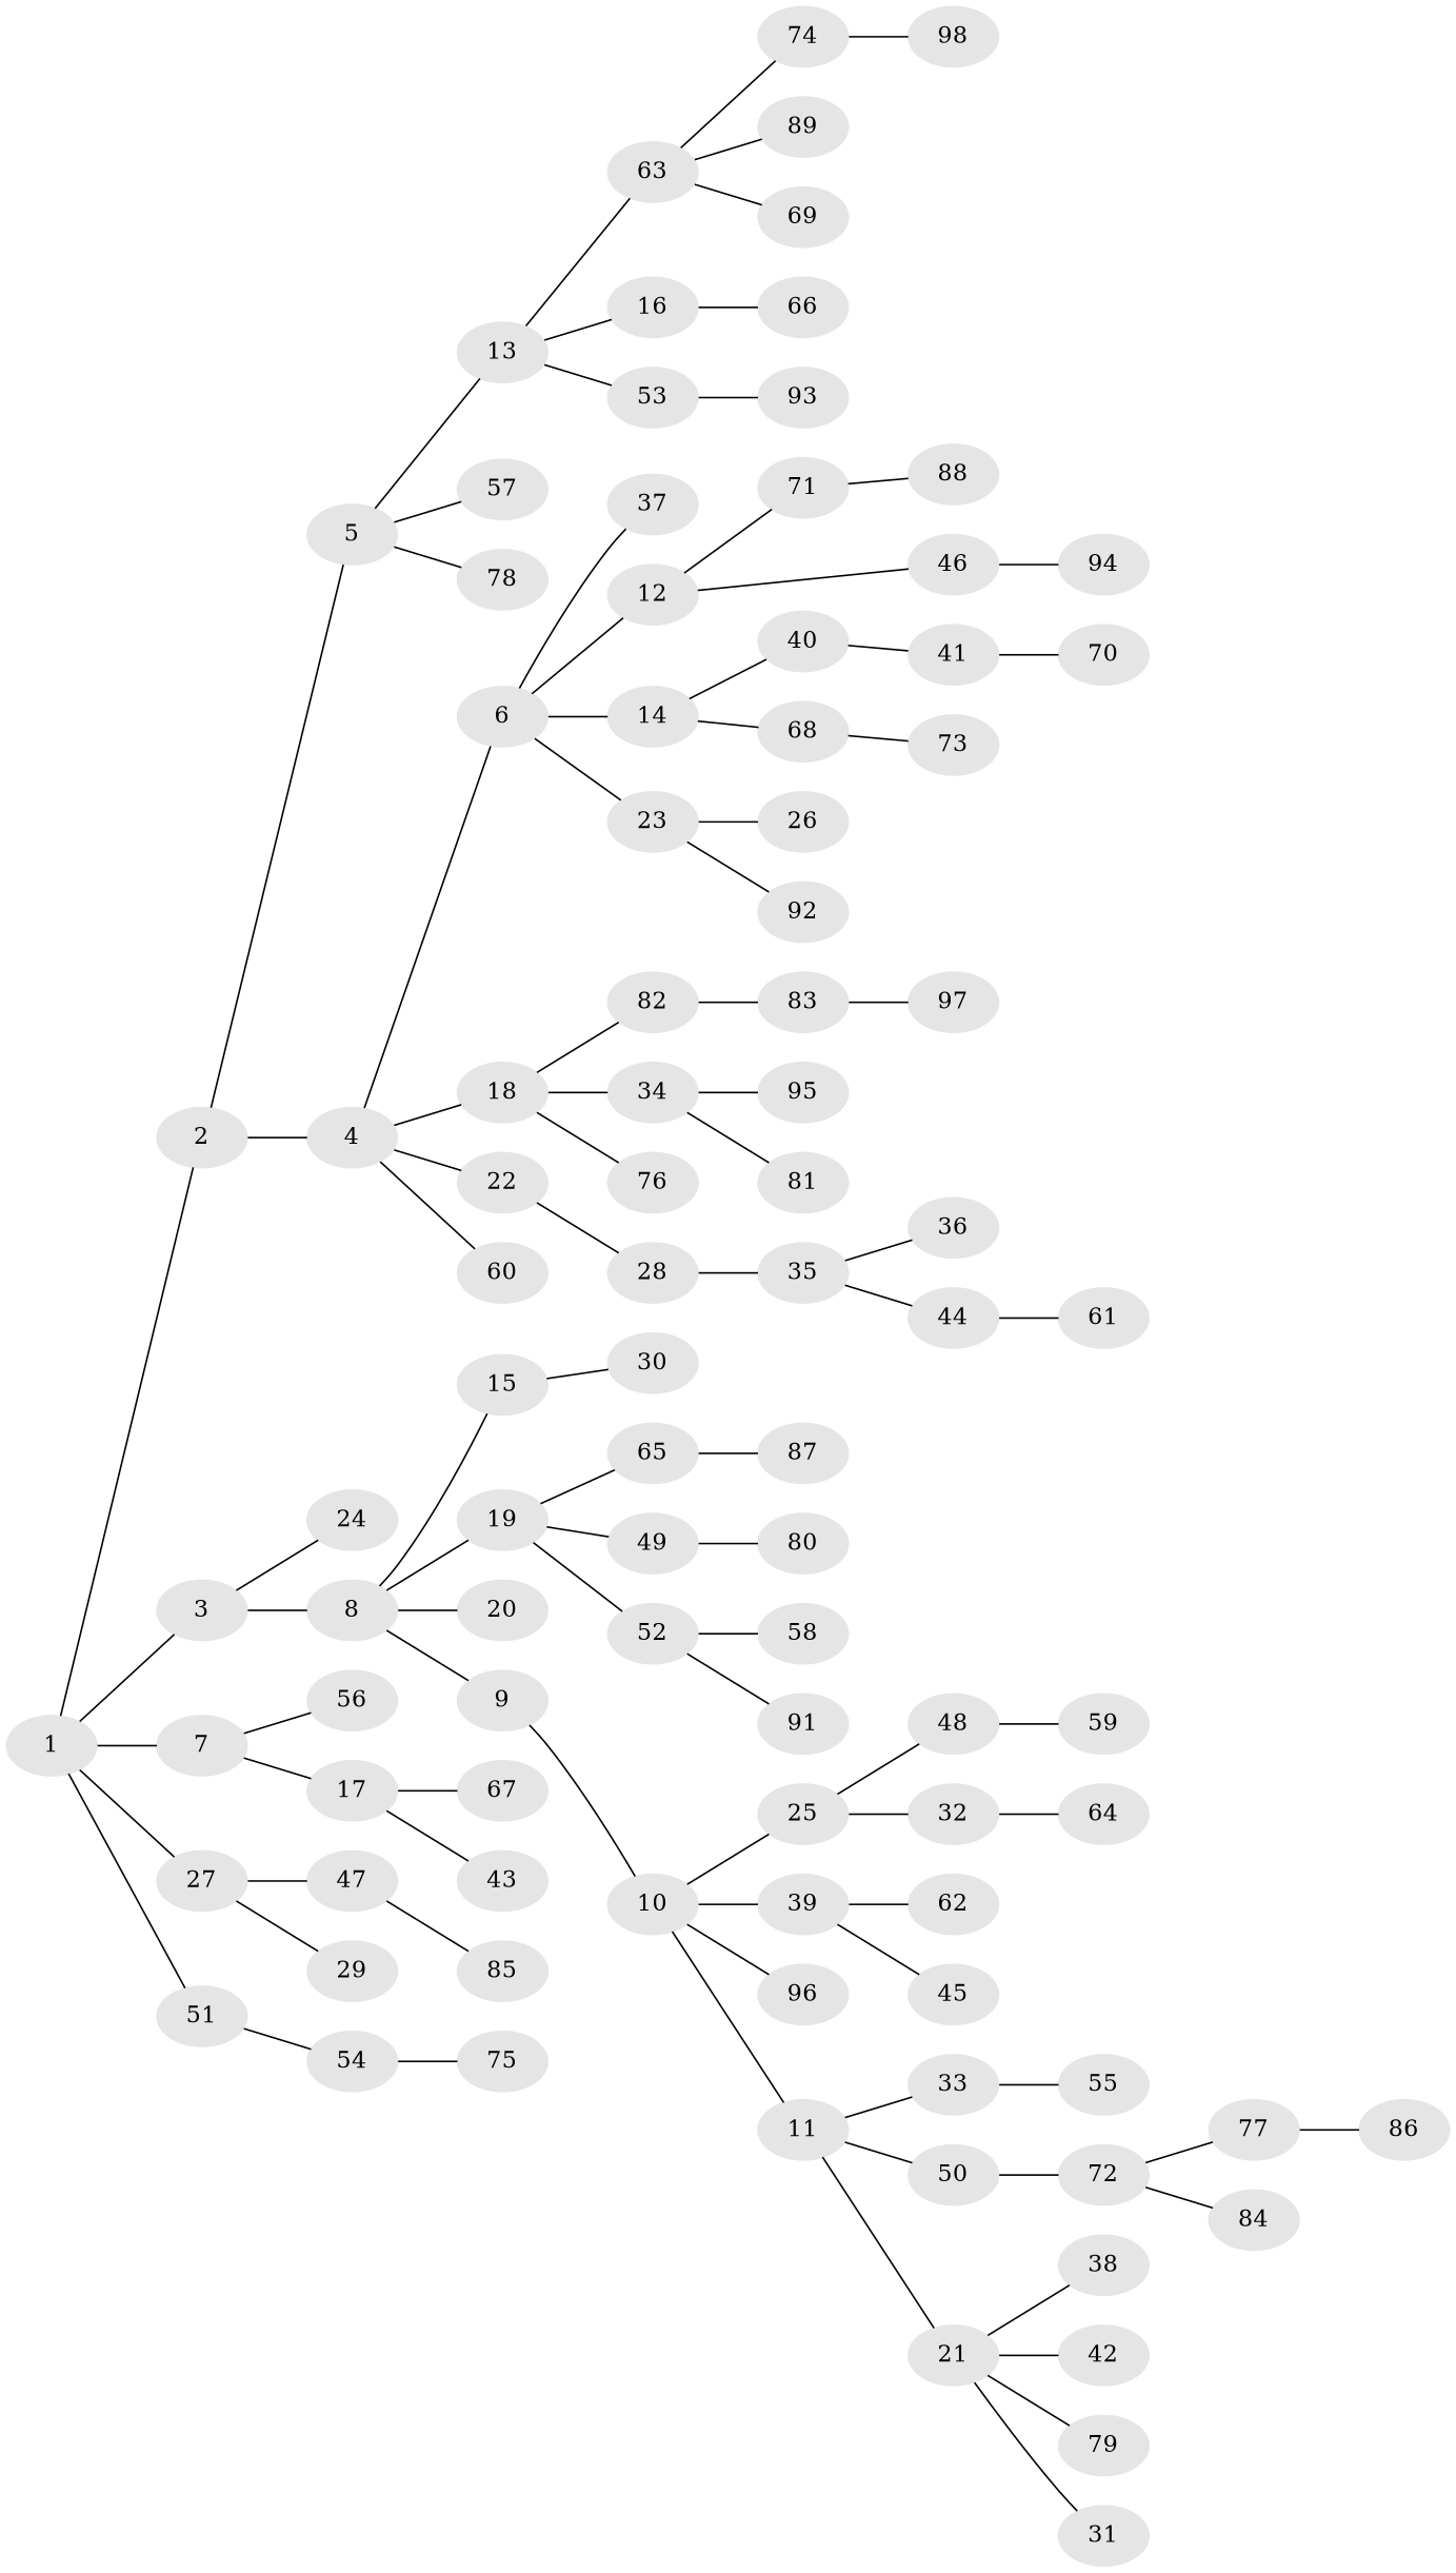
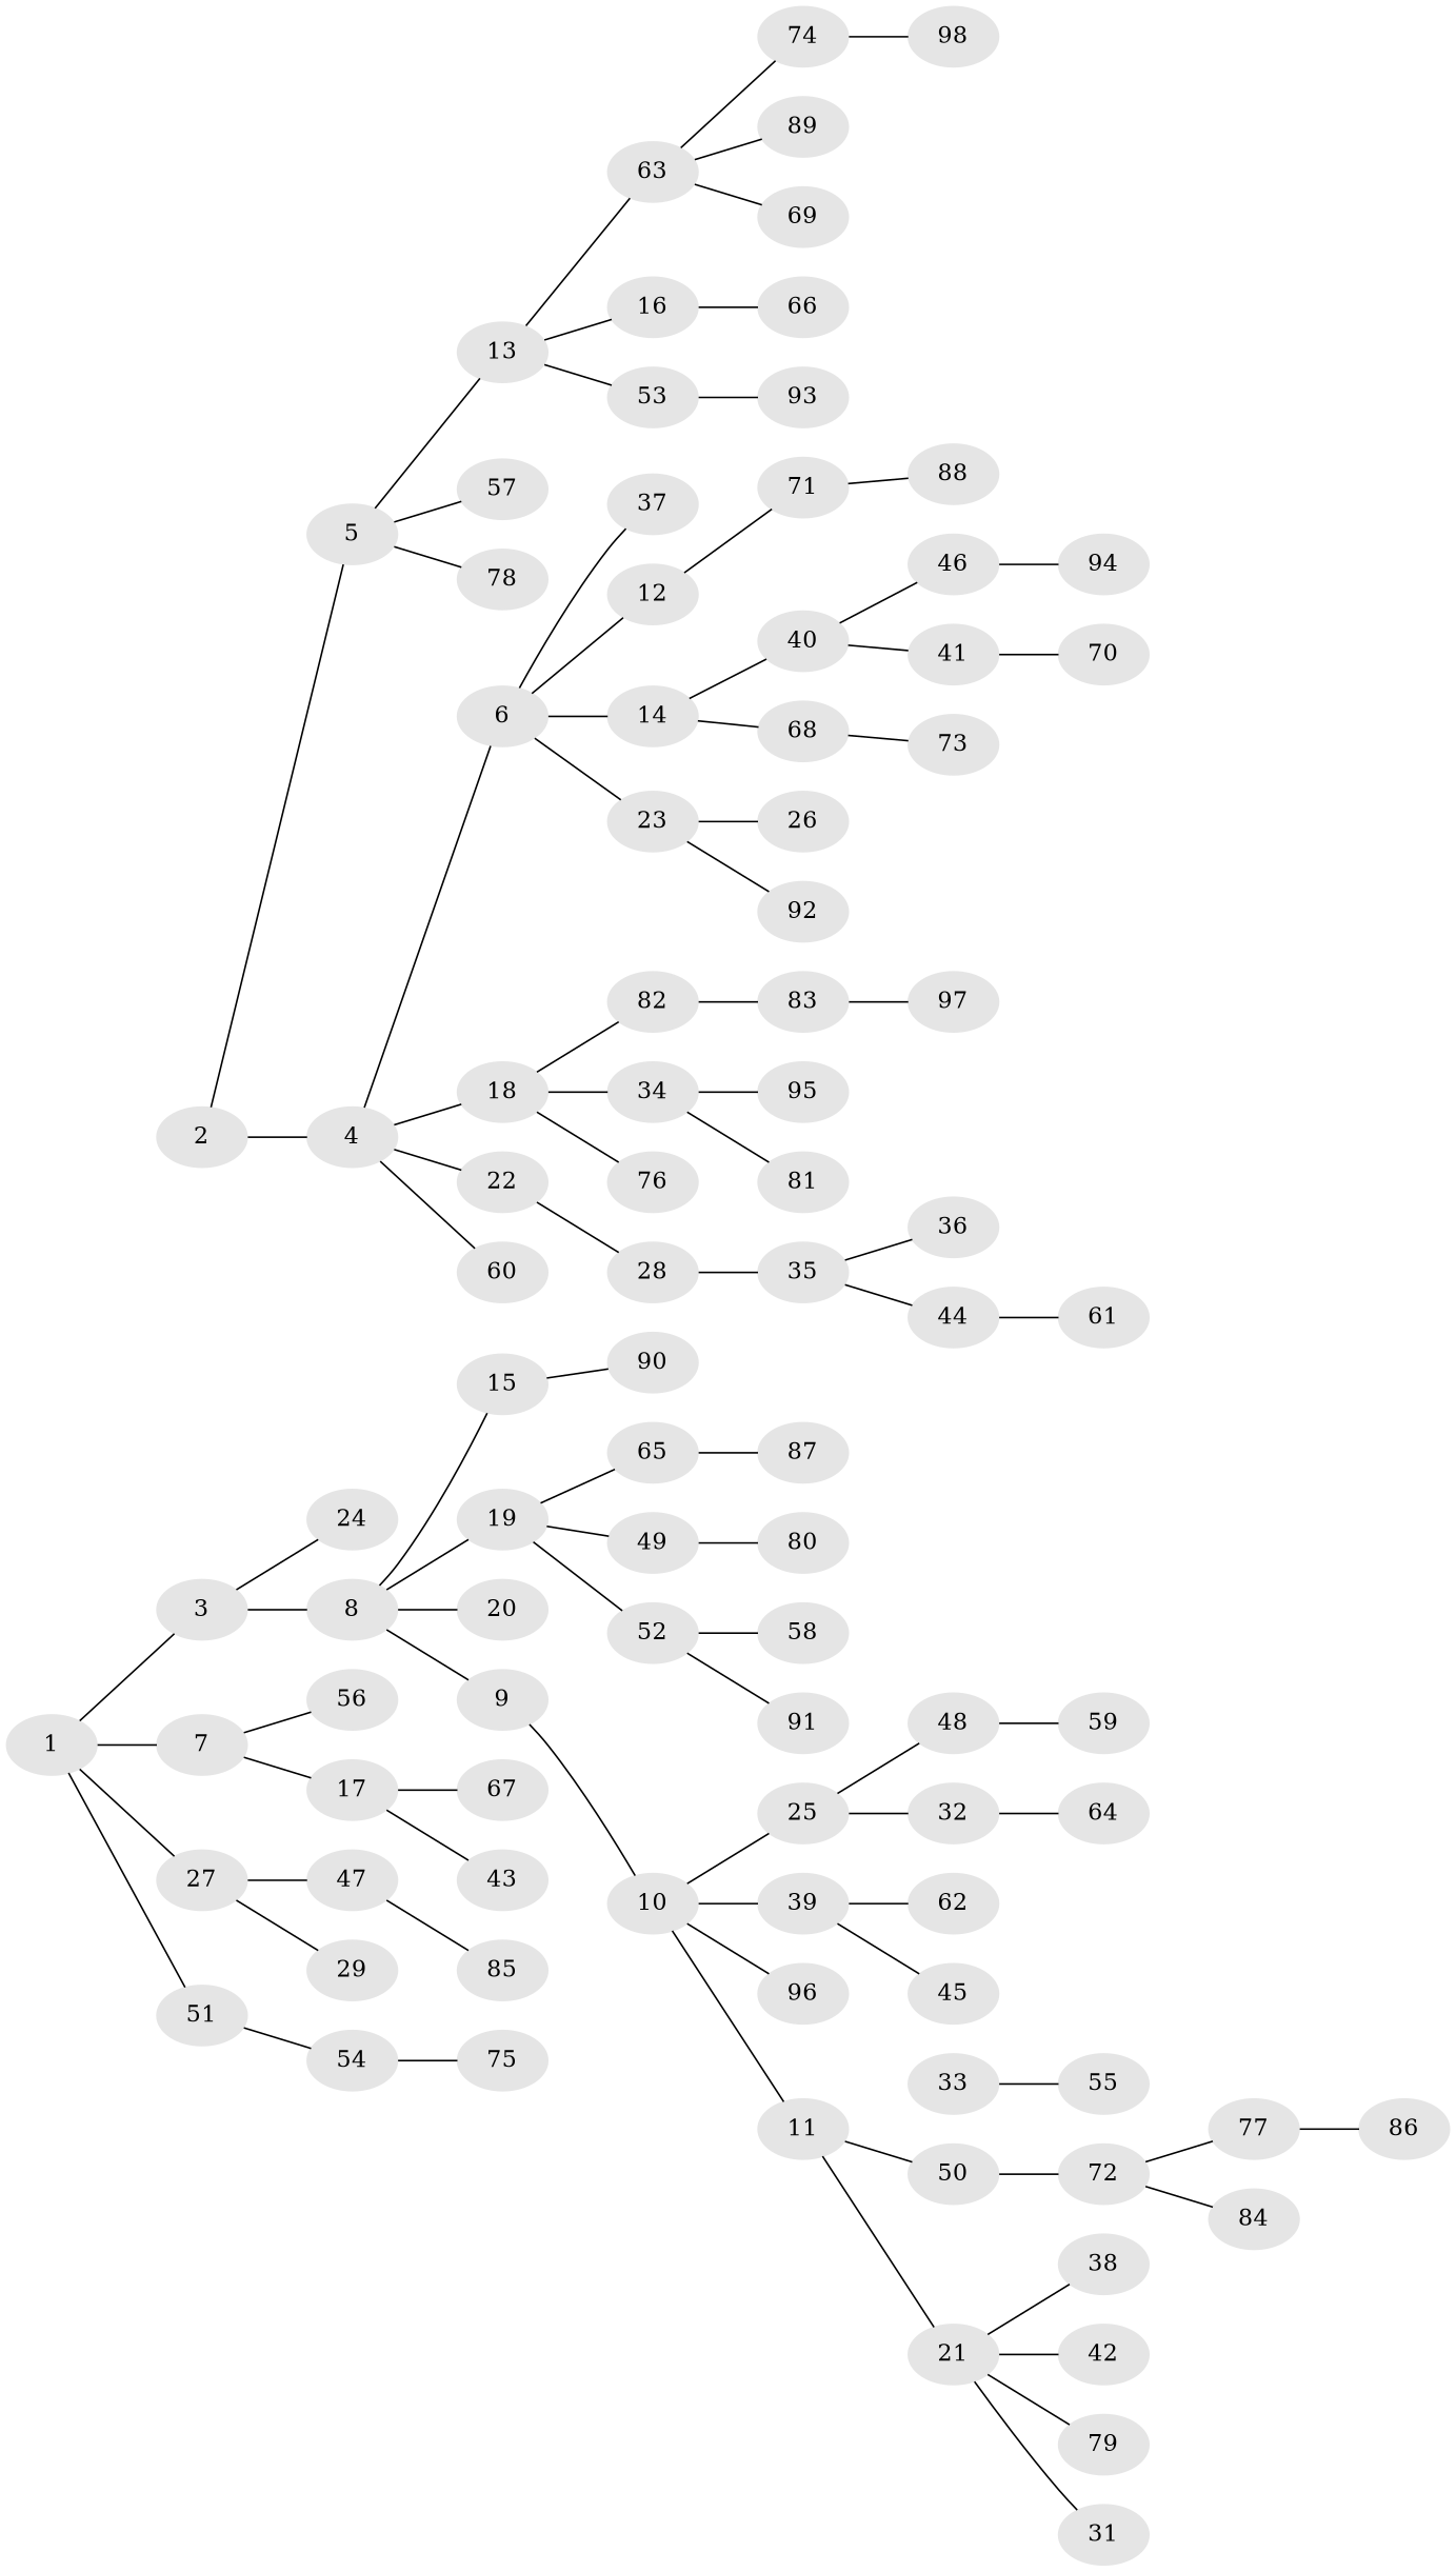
  graph {
    rankdir=LR
    node [color=gray90 style=filled]
    1
    2
    3
    7
    27
    51
    4
    5
    8
    24
    17
    56
    29
    47
    54
    6
    18
    22
    60
    13
    57
    78
    9
    15
    19
    20
    12
    14
    23
    37
    34
    76
    82
    28
    16
    53
    63
    46
    71
    40
    68
    26
    92
    43
    67
    10
-   30
+   30 [label=90]
    49
    52
    65
    11
    25
    39
    96
    21
    33
    50
    32
    48
    45
    62
    31
    38
    42
    79
    55
    72
    94
    88
    66
    93
    69
    74
    89
    41
    73
    81
    95
    83
    80
    58
    91
    87
    35
    64
    59
    85
    36
    44
    61
    70
    77
    84
    75
    n95 [label=98]
    86
    97
-   1 -- 2
    1 -- 3
    1 -- 7
    1 -- 27
    1 -- 51
    2 -- 4
    2 -- 5
    3 -- 8
    3 -- 24
    7 -- 17
    7 -- 56
    27 -- 29
    27 -- 47
    51 -- 54
    4 -- 6
    4 -- 18
    4 -- 22
    4 -- 60
    5 -- 13
    5 -- 57
    5 -- 78
    8 -- 9
    8 -- 15
    8 -- 19
    8 -- 20
    17 -- 43
    17 -- 67
    47 -- 85
    54 -- 75
    6 -- 12
    6 -- 14
    6 -- 23
    6 -- 37
    18 -- 34
    18 -- 76
    18 -- 82
    22 -- 28
    13 -- 16
    13 -- 53
    13 -- 63
    9 -- 10
    15 -- 30
    19 -- 49
    19 -- 52
    19 -- 65
-   12 -- 46
+   40 -- 46
    12 -- 71
    14 -- 40
    14 -- 68
    23 -- 26
    23 -- 92
    34 -- 81
    34 -- 95
    82 -- 83
    28 -- 35
    16 -- 66
    53 -- 93
    63 -- 69
    63 -- 74
    63 -- 89
    46 -- 94
    71 -- 88
    40 -- 41
    68 -- 73
    10 -- 11
    10 -- 25
    10 -- 39
    10 -- 96
    49 -- 80
    52 -- 58
    52 -- 91
    65 -- 87
    11 -- 21
-   11 -- 33
    11 -- 50
    25 -- 32
    25 -- 48
    39 -- 45
    39 -- 62
    21 -- 31
    21 -- 38
    21 -- 42
    21 -- 79
    33 -- 55
    50 -- 72
    32 -- 64
    48 -- 59
    72 -- 77
    72 -- 84
    74 -- n95
    41 -- 70
    83 -- 97
    35 -- 36
    35 -- 44
    44 -- 61
    77 -- 86
  }
